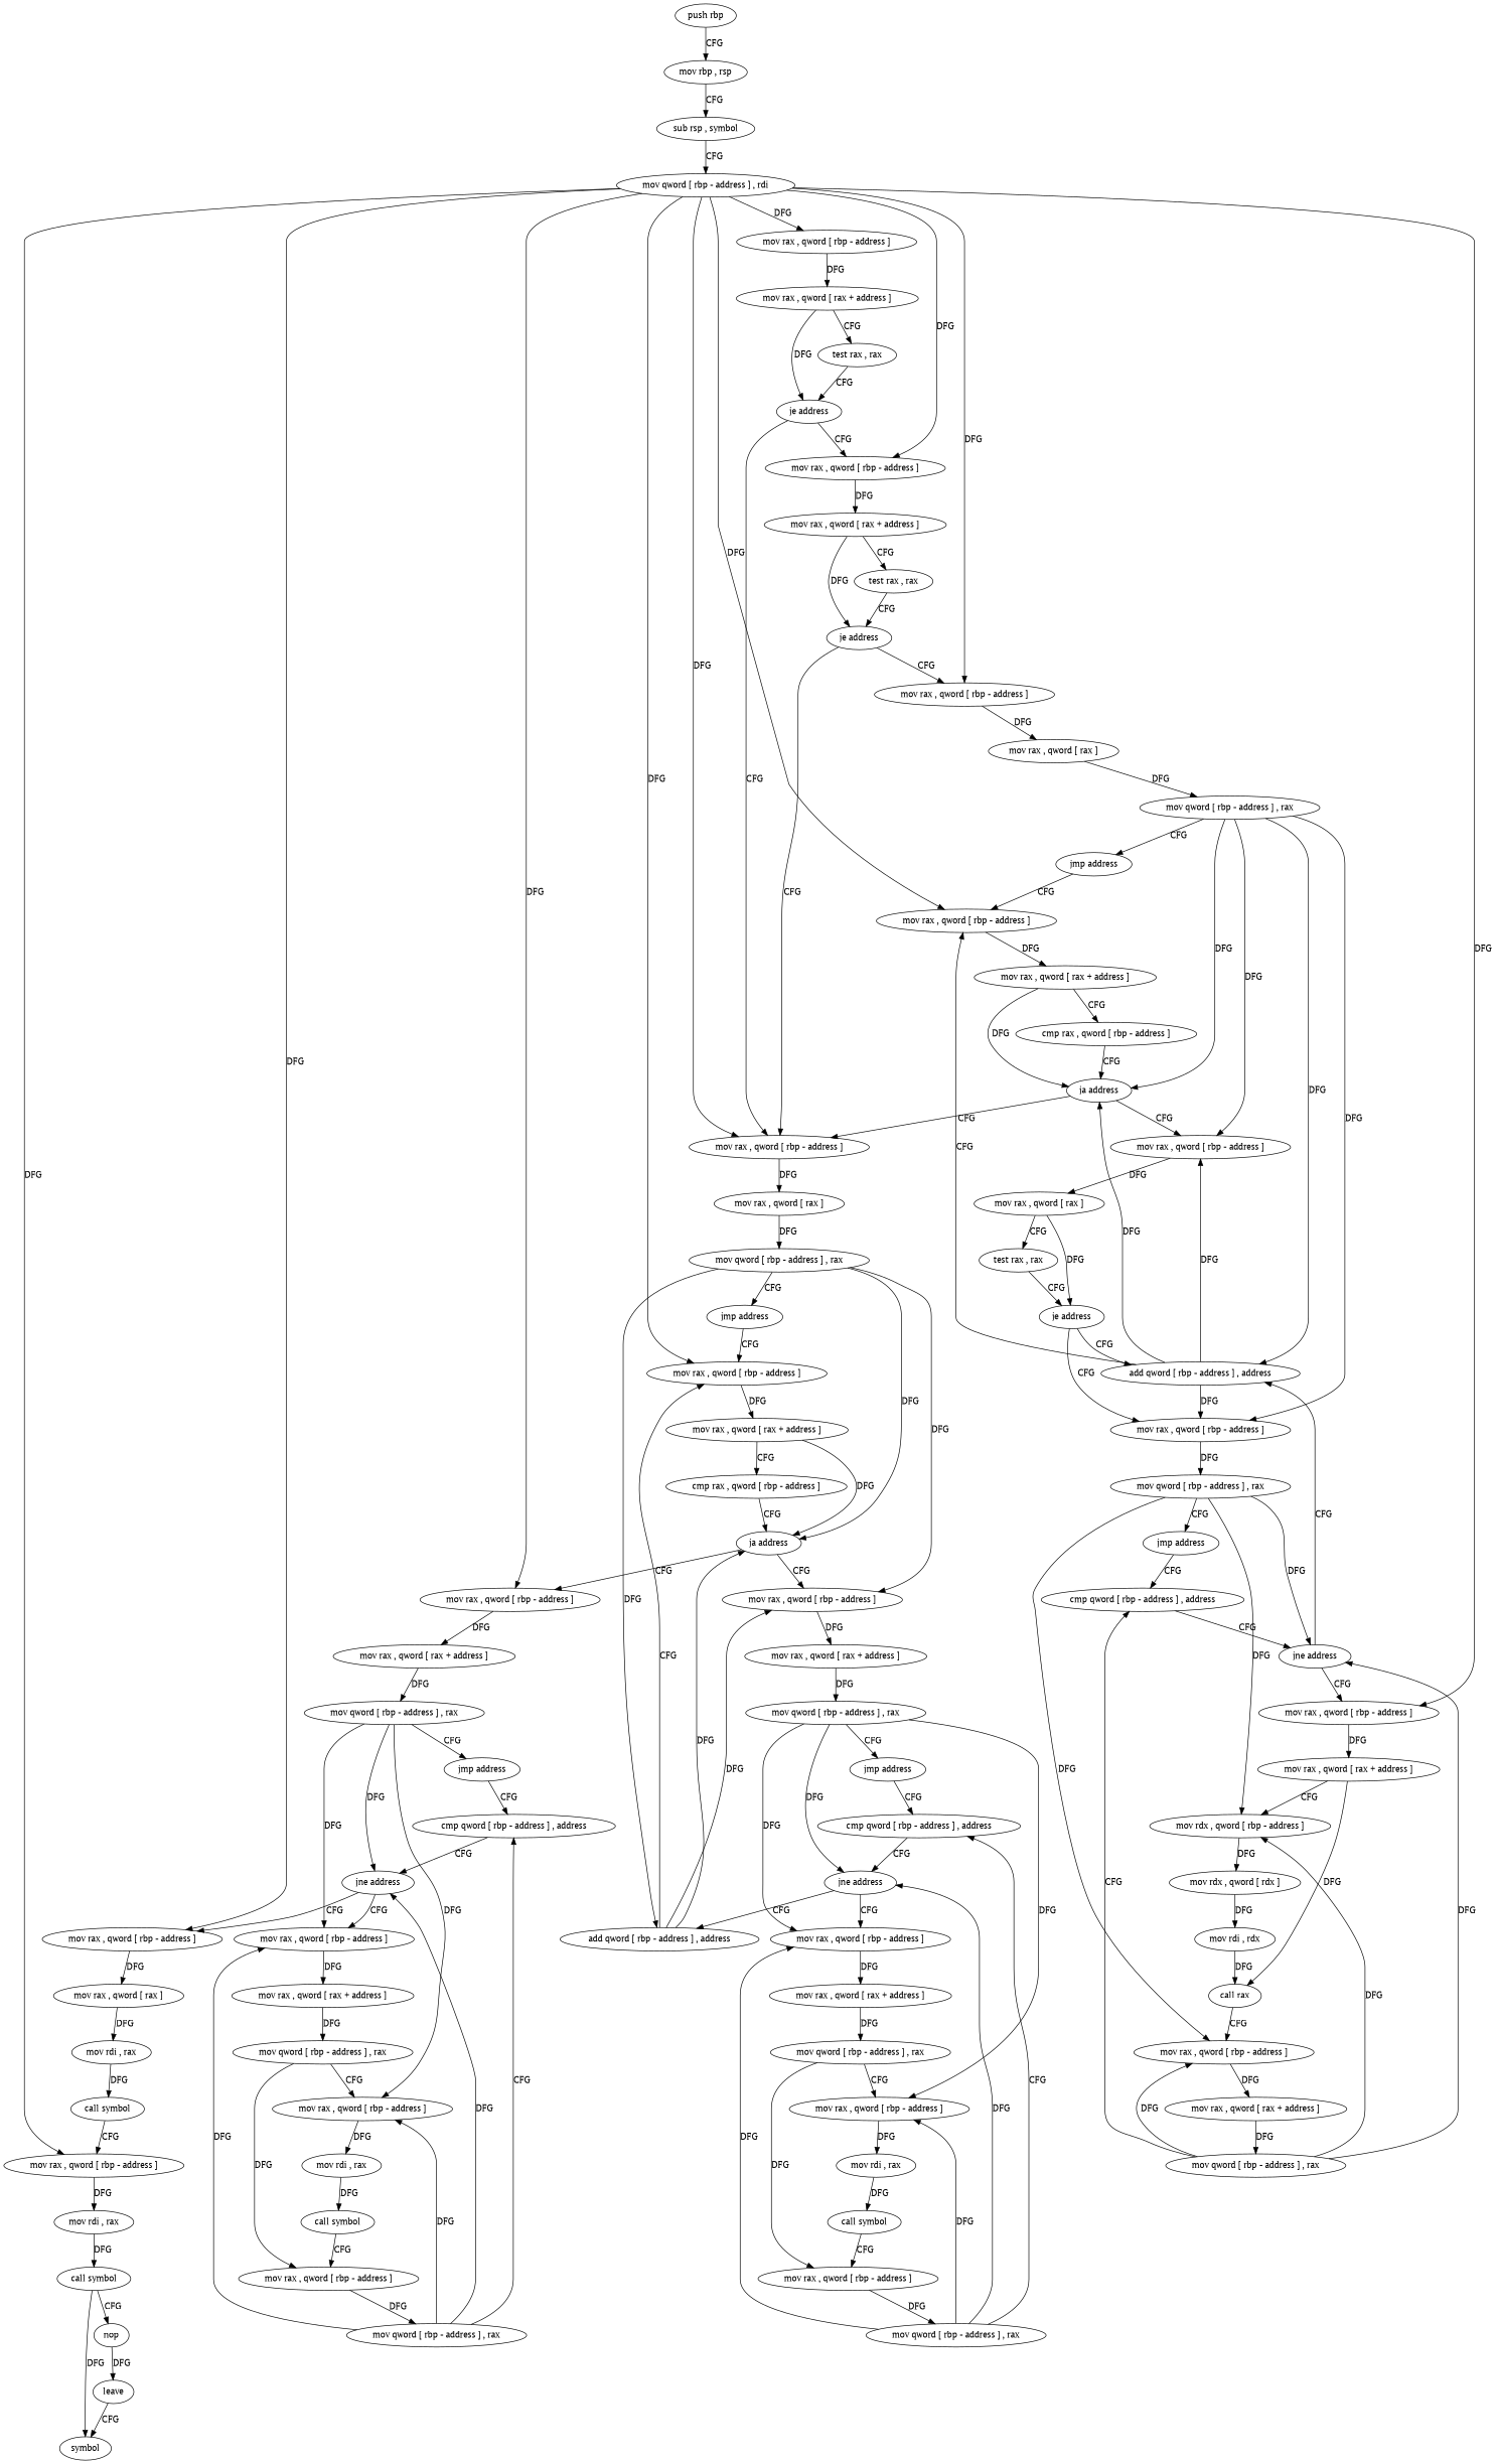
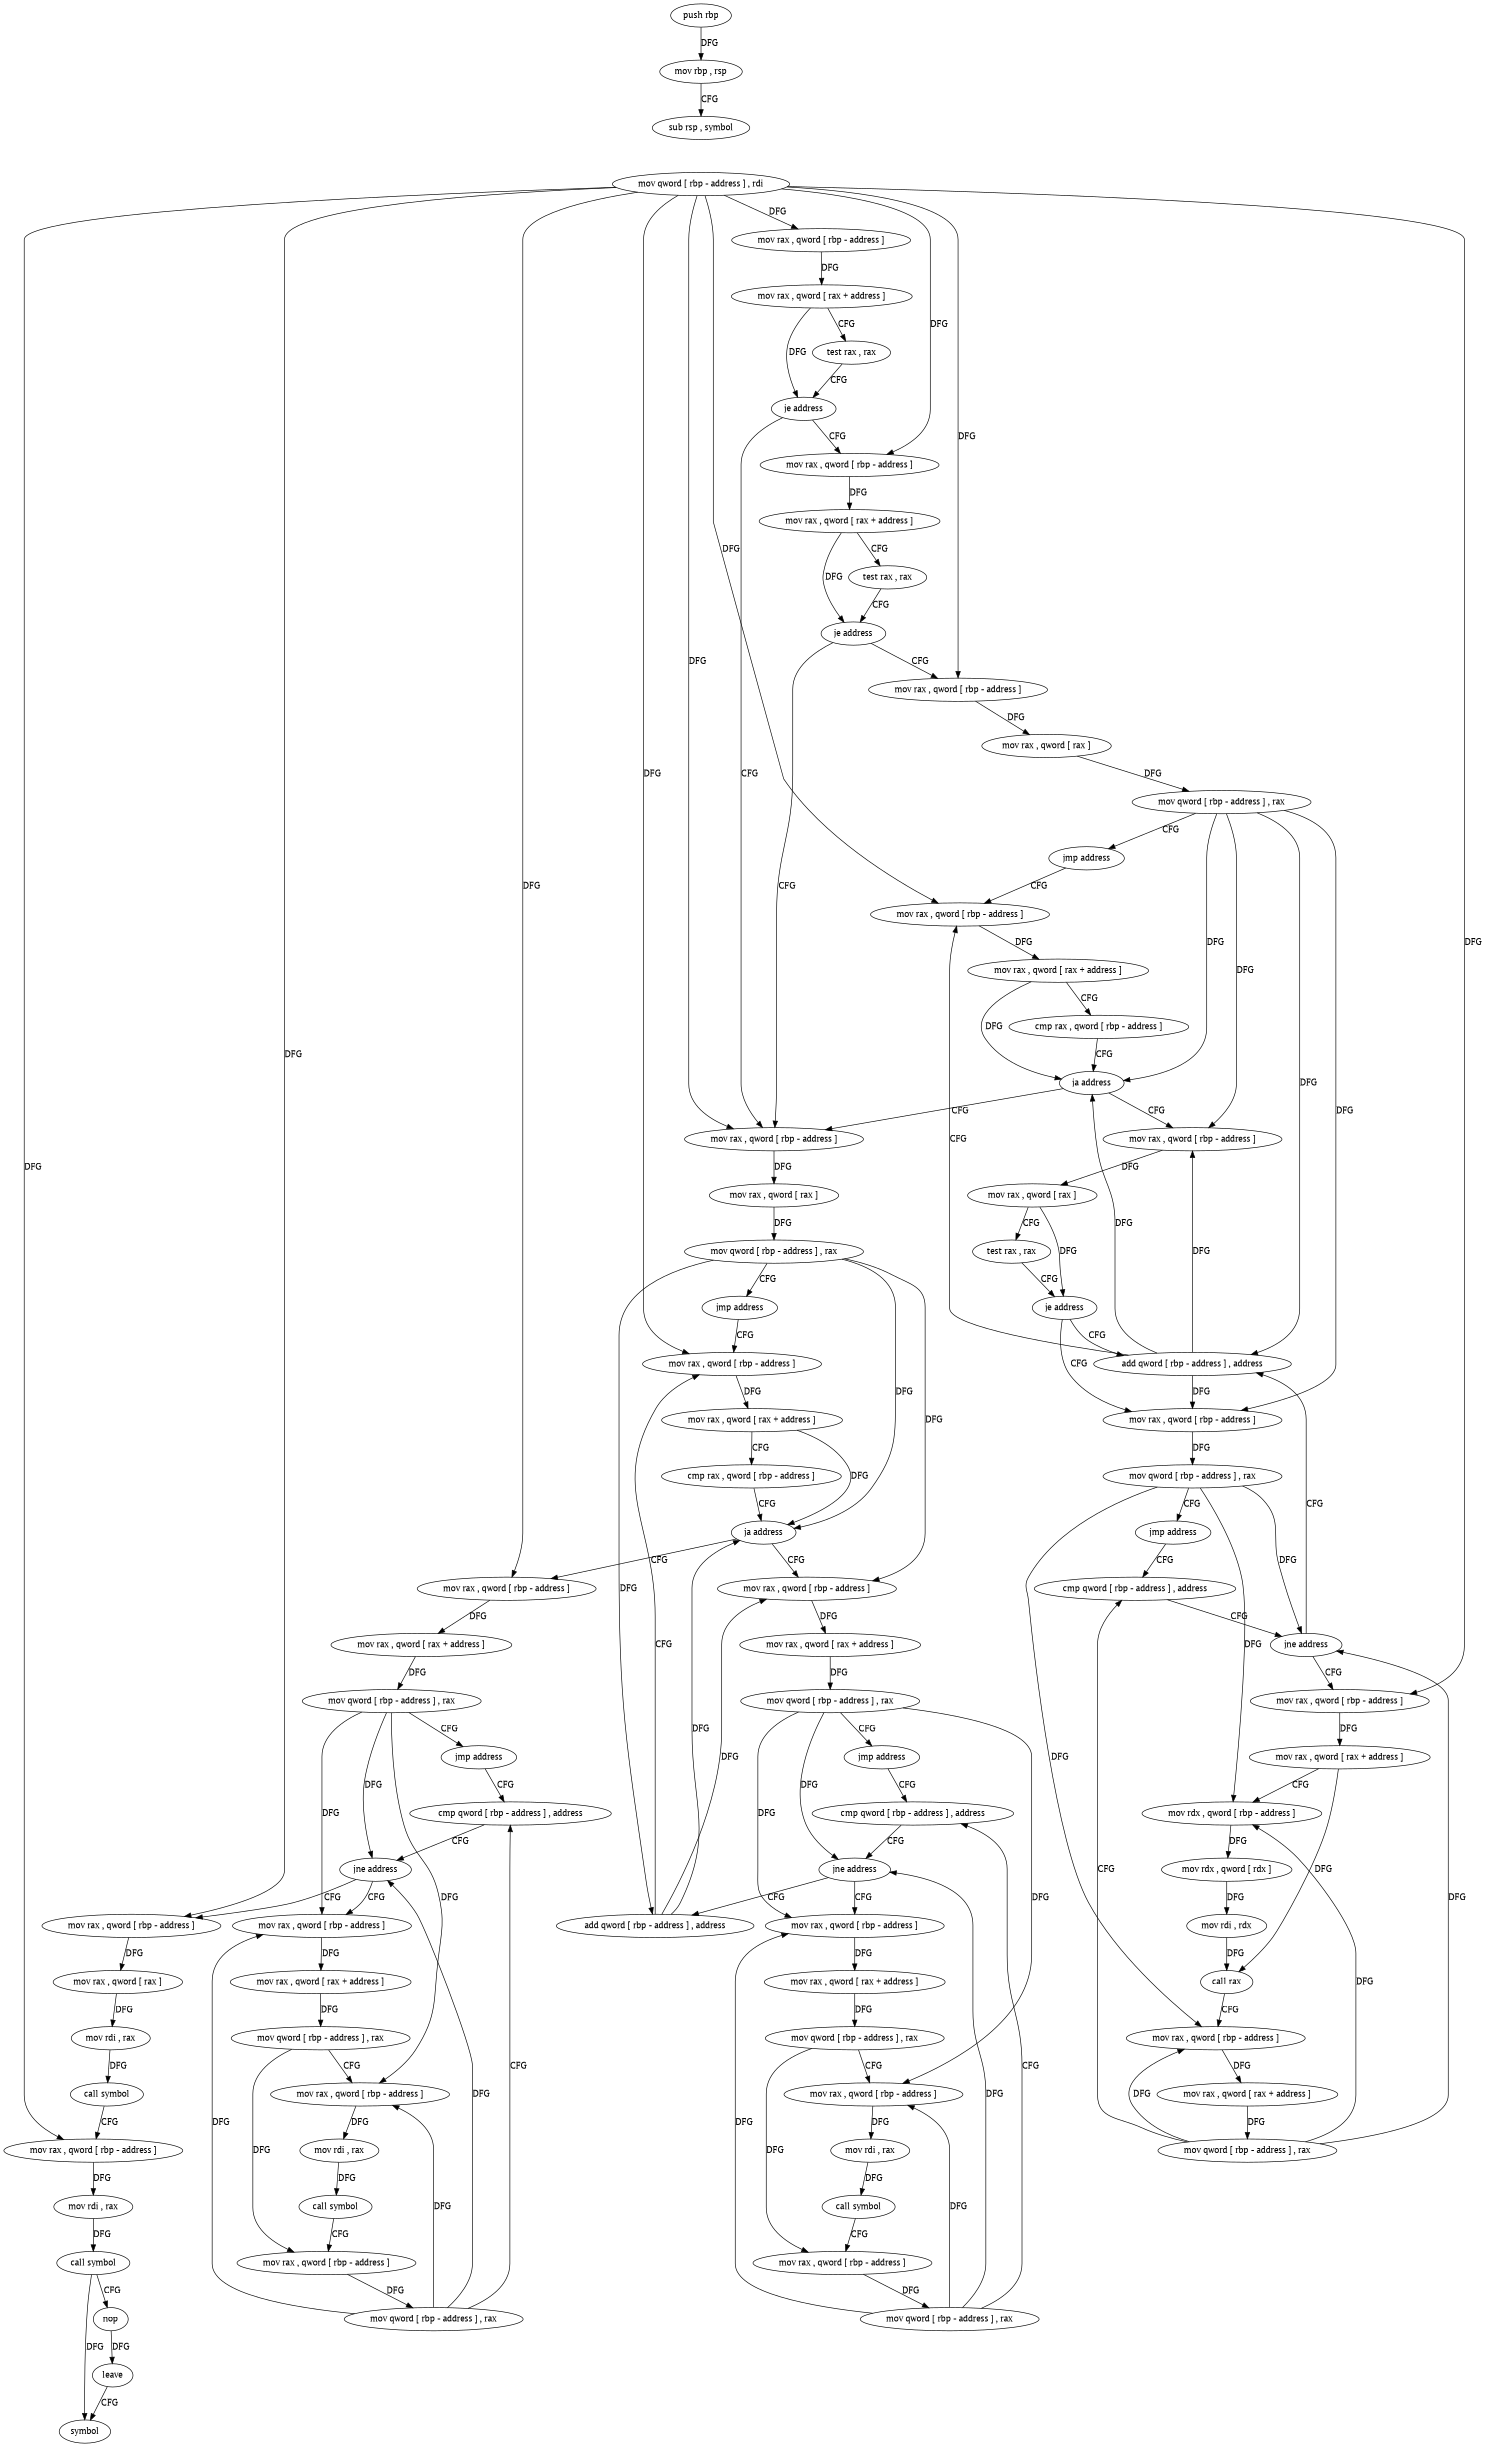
  digraph {
    fontname="PT Serif"
    node [fontname="PT Serif"]
    edge [fontname="PT Serif"]
    n1 [label="push rbp"]
    n2 [label="mov rbp , rsp"]
    n3 [label="sub rsp , symbol"]
    n4 [label="mov qword [ rbp - address ] , rdi"]
    n5 [label="mov rax , qword [ rbp - address ]"]
    n6 [label="mov rax , qword [ rbp - address ]"]
    n7 [label="mov rax , qword [ rbp - address ]"]
    n8 [label="mov rax , qword [ rbp - address ]"]
    n9 [label="mov rax , qword [ rbp - address ]"]
    n10 [label="mov rax , qword [ rbp - address ]"]
    n11 [label="mov rax , qword [ rbp - address ]"]
    n12 [label="mov rax , qword [ rbp - address ]"]
    n13 [label="mov rax , qword [ rbp - address ]"]
    n14 [label="mov rax , qword [ rbp - address ]"]
    n15 [label="mov rax , qword [ rax + address ]"]
    n16 [label="mov rax , qword [ rax ]"]
    n17 [label="mov rax , qword [ rax + address ]"]
    n18 [label="mov rax , qword [ rax + address ]"]
    n19 [label="mov rax , qword [ rax ]"]
    n20 [label="mov rax , qword [ rax + address ]"]
    n21 [label="mov rax , qword [ rax + address ]"]
    n22 [label="mov rax , qword [ rax ]"]
    n23 [label="mov rdi , rax"]
    n24 [label="mov rax , qword [ rax + address ]"]
    n25 [label="test rax , rax"]
    n26 [label="je address"]
    n27 [label="mov qword [ rbp - address ] , rax"]
    n28 [label="test rax , rax"]
    n29 [label="je address"]
    n30 [label="jmp address"]
    n31 [label="ja address"]
    n32 [label="mov rax , qword [ rbp - address ]"]
    n33 [label="add qword [ rbp - address ] , address"]
    n34 [label="mov rax , qword [ rax + address ]"]
    n35 [label="cmp rax , qword [ rbp - address ]"]
    n36 [label="mov qword [ rbp - address ] , rax"]
    n37 [label="mov qword [ rbp - address ] , rax"]
    n38 [label="mov qword [ rbp - address ] , rax"]
    n39 [label="jmp address"]
    n40 [label="ja address"]
    n41 [label="mov rax , qword [ rbp - address ]"]
    n42 [label="add qword [ rbp - address ] , address"]
    n43 [label="mov rax , qword [ rbp - address ]"]
    n44 [label="mov rax , qword [ rax ]"]
    n45 [label="mov qword [ rbp - address ] , rax"]
    n46 [label="cmp rax , qword [ rbp - address ]"]
    n47 [label="jmp address"]
    n48 [label="jne address"]
    n49 [label="mov rax , qword [ rbp - address ]"]
    n50 [label="mov rax , qword [ rbp - address ]"]
    n51 [label="cmp qword [ rbp - address ] , address"]
    n52 [label="mov rax , qword [ rax + address ]"]
    n53 [label="mov rdi , rax"]
    n54 [label="jmp address"]
    n55 [label="jne address"]
    n56 [label="mov rax , qword [ rbp - address ]"]
    n57 [label="mov rax , qword [ rbp - address ]"]
    n58 [label="cmp qword [ rbp - address ] , address"]
    n59 [label="mov rax , qword [ rax + address ]"]
    n60 [label="mov rdi , rax"]
    n61 [label="test rax , rax"]
    n62 [label="je address"]
    n63 [label="mov qword [ rbp - address ] , rax"]
    n64 [label="mov qword [ rbp - address ] , rax"]
    n65 [label="mov rdi , rax"]
    n66 [label="jmp address"]
    n67 [label="jne address"]
    n68 [label="mov rdx , qword [ rbp - address ]"]
    n69 [label="mov rax , qword [ rbp - address ]"]
    n70 [label="mov rax , qword [ rbp - address ]"]
    n71 [label="mov qword [ rbp - address ] , rax"]
    n72 [label="call symbol"]
    n73 [label="mov rax , qword [ rbp - address ]"]
    n74 [label="mov qword [ rbp - address ] , rax"]
    n75 [label="call symbol"]
    n76 [label="call symbol"]
    n77 [label="call symbol"]
    n78 [label=nop]
    n79 [label=symbol]
    n80 [label=leave]
    n81 [label="cmp qword [ rbp - address ] , address"]
    n82 [label="mov rdx , qword [ rdx ]"]
    n83 [label="mov rax , qword [ rax + address ]"]
    n84 [label="call rax"]
    n85 [label="mov rdi , rdx"]
    n86 [label="mov qword [ rbp - address ] , rax"]
-   n1 -> n2 [label=CFG]
+   n1 -> n2 [label=DFG]
    n2 -> n3 [label=CFG]
-   n3 -> n4 [label=CFG]
    n4 -> n5 [label=DFG]
    n4 -> n6 [label=DFG]
    n4 -> n7 [label=DFG]
    n4 -> n8 [label=DFG]
    n4 -> n9 [label=DFG]
    n4 -> n10 [label=DFG]
    n4 -> n11 [label=DFG]
    n4 -> n12 [label=DFG]
    n4 -> n13 [label=DFG]
    n4 -> n14 [label=DFG]
    n5 -> n15 [label=DFG]
    n6 -> n16 [label=DFG]
    n7 -> n17 [label=DFG]
    n8 -> n18 [label=DFG]
    n9 -> n19 [label=DFG]
    n10 -> n20 [label=DFG]
    n11 -> n21 [label=DFG]
    n12 -> n22 [label=DFG]
    n13 -> n23 [label=DFG]
    n14 -> n24 [label=DFG]
    n15 -> n25 [label=CFG]
    n15 -> n26 [label=DFG]
    n16 -> n27 [label=DFG]
    n17 -> n28 [label=CFG]
    n17 -> n29 [label=DFG]
    n18 -> n31 [label=DFG]
    n18 -> n35 [label=CFG]
    n19 -> n36 [label=DFG]
    n20 -> n38 [label=DFG]
    n21 -> n40 [label=DFG]
    n21 -> n46 [label=CFG]
    n22 -> n65 [label=DFG]
    n23 -> n77 [label=DFG]
    n24 -> n68 [label=CFG]
    n24 -> n84 [label=DFG]
    n25 -> n26 [label=CFG]
    n26 -> n6 [label=CFG]
    n26 -> n7 [label=CFG]
    n27 -> n30 [label=CFG]
    n27 -> n31 [label=DFG]
    n27 -> n32 [label=DFG]
    n27 -> n33 [label=DFG]
    n28 -> n29 [label=CFG]
    n29 -> n6 [label=CFG]
    n29 -> n9 [label=CFG]
    n30 -> n8 [label=CFG]
    n31 -> n10 [label=CFG]
    n31 -> n32 [label=CFG]
    n32 -> n34 [label=DFG]
    n33 -> n8 [label=CFG]
    n33 -> n31 [label=DFG]
    n33 -> n32 [label=DFG]
    n34 -> n37 [label=DFG]
    n35 -> n31 [label=CFG]
    n36 -> n39 [label=CFG]
    n36 -> n40 [label=DFG]
    n36 -> n41 [label=DFG]
    n36 -> n42 [label=DFG]
    n36 -> n43 [label=DFG]
    n37 -> n47 [label=CFG]
    n37 -> n48 [label=DFG]
    n37 -> n49 [label=DFG]
    n37 -> n50 [label=DFG]
    n38 -> n54 [label=CFG]
    n38 -> n55 [label=DFG]
    n38 -> n56 [label=DFG]
    n38 -> n57 [label=DFG]
    n39 -> n11 [label=CFG]
    n40 -> n6 [label=CFG]
    n40 -> n41 [label=CFG]
    n41 -> n44 [label=DFG]
    n42 -> n11 [label=CFG]
    n42 -> n40 [label=DFG]
    n42 -> n41 [label=DFG]
    n42 -> n43 [label=DFG]
    n43 -> n45 [label=DFG]
    n44 -> n61 [label=CFG]
    n44 -> n62 [label=DFG]
    n45 -> n66 [label=CFG]
    n45 -> n67 [label=DFG]
    n45 -> n68 [label=DFG]
    n45 -> n69 [label=DFG]
    n46 -> n40 [label=CFG]
    n47 -> n51 [label=CFG]
    n48 -> n33 [label=CFG]
    n48 -> n49 [label=CFG]
    n49 -> n52 [label=DFG]
    n50 -> n53 [label=DFG]
    n51 -> n48 [label=CFG]
    n52 -> n63 [label=DFG]
    n53 -> n72 [label=DFG]
    n54 -> n58 [label=CFG]
    n55 -> n12 [label=CFG]
    n55 -> n56 [label=CFG]
    n56 -> n59 [label=DFG]
    n57 -> n60 [label=DFG]
    n58 -> n55 [label=CFG]
    n59 -> n64 [label=DFG]
    n60 -> n75 [label=DFG]
    n61 -> n62 [label=CFG]
    n62 -> n42 [label=CFG]
    n62 -> n43 [label=CFG]
    n63 -> n50 [label=CFG]
    n63 -> n70 [label=DFG]
    n64 -> n57 [label=CFG]
    n64 -> n73 [label=DFG]
    n65 -> n76 [label=DFG]
    n66 -> n81 [label=CFG]
    n67 -> n14 [label=CFG]
    n67 -> n42 [label=CFG]
    n68 -> n82 [label=DFG]
    n69 -> n83 [label=DFG]
    n70 -> n71 [label=DFG]
    n71 -> n48 [label=DFG]
    n71 -> n49 [label=DFG]
    n71 -> n50 [label=DFG]
    n71 -> n51 [label=CFG]
    n72 -> n70 [label=CFG]
    n73 -> n74 [label=DFG]
    n74 -> n55 [label=DFG]
    n74 -> n56 [label=DFG]
    n74 -> n57 [label=DFG]
    n74 -> n58 [label=CFG]
    n75 -> n73 [label=CFG]
    n76 -> n13 [label=CFG]
    n77 -> n78 [label=CFG]
    n77 -> n79 [label=DFG]
    n78 -> n80 [label=DFG]
    n80 -> n79 [label=CFG]
    n81 -> n67 [label=CFG]
    n82 -> n85 [label=DFG]
    n83 -> n86 [label=DFG]
    n84 -> n69 [label=CFG]
    n85 -> n84 [label=DFG]
    n86 -> n67 [label=DFG]
    n86 -> n68 [label=DFG]
    n86 -> n69 [label=DFG]
    n86 -> n81 [label=CFG]
  }
